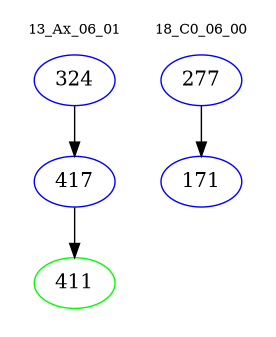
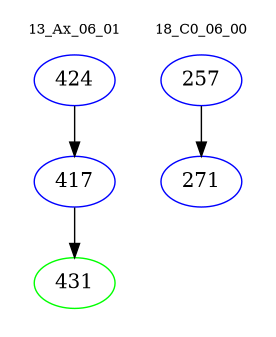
  digraph {
    node [color=blue]
    edge [color=black]
-   n1 [label=324]
+   n1 [label=424]
    n2 [label=417]
-   n3 [color=green label=411]
-   n4 [label=277]
-   n5 [label=171]
+   n3 [color=green label=431]
+   n4 [label=257]
+   n5 [label=271]
    subgraph cluster_1 {
      color=white
      fontsize=10
      label="13_Ax_06_01"
      n1
      n2
      n3
    }
    subgraph cluster_2 {
      color=white
      fontsize=10
      label="18_C0_06_00"
      n4
      n5
    }
    n1 -> n2
    n2 -> n3
    n4 -> n5
  }
